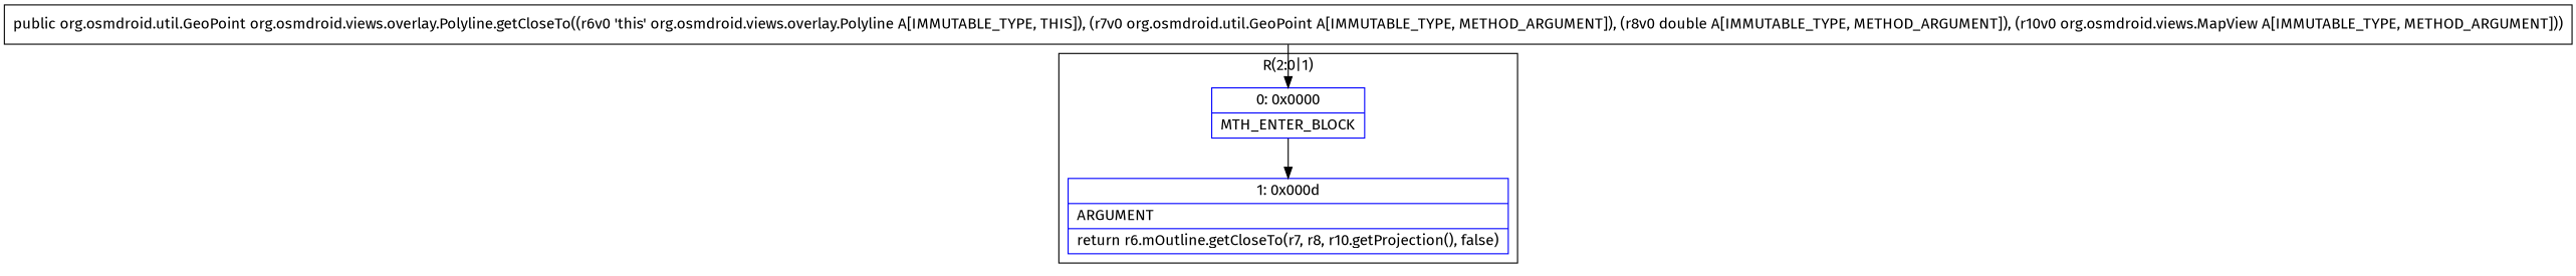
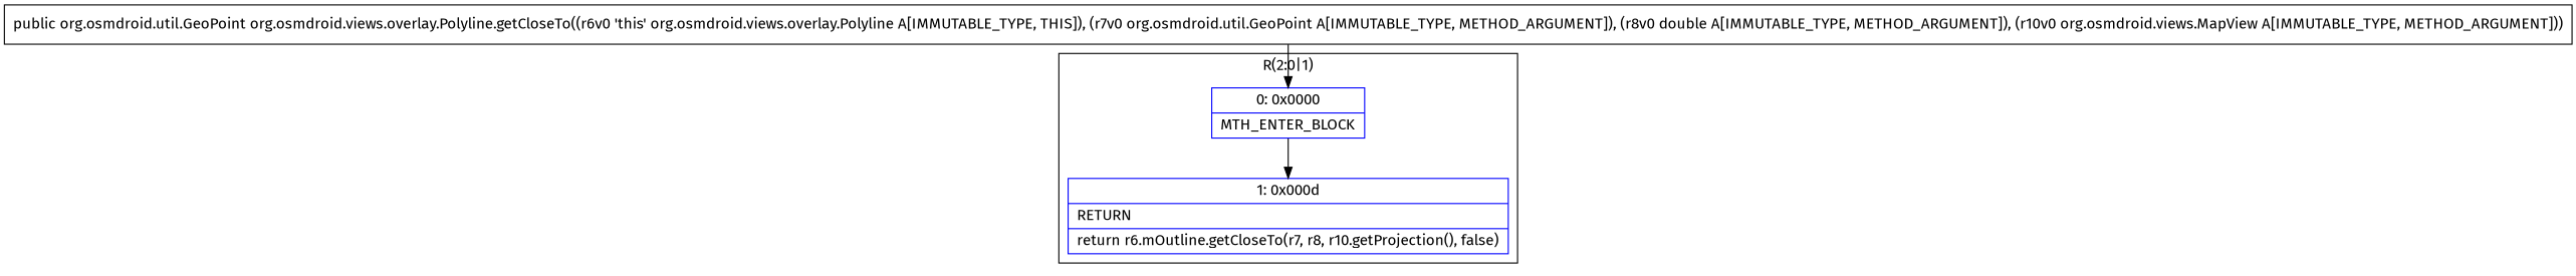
  digraph {
    fontname="Fira Sans"
    node [color=blue shape=record fontname="Fira Sans"]
    edge [fontname="Fira Sans"]
    n1 [label="{0\:\ 0x0000|MTH_ENTER_BLOCK\l}"]
-   n2 [label="{1\:\ 0x000d|ARGUMENT\l|return r6.mOutline.getCloseTo(r7, r8, r10.getProjection(), false)\l}"]
+   n2 [label="{1\:\ 0x000d|RETURN\l|return r6.mOutline.getCloseTo(r7, r8, r10.getProjection(), false)\l}"]
    n3 [label="{public org.osmdroid.util.GeoPoint org.osmdroid.views.overlay.Polyline.getCloseTo((r6v0 'this' org.osmdroid.views.overlay.Polyline A[IMMUTABLE_TYPE, THIS]), (r7v0 org.osmdroid.util.GeoPoint A[IMMUTABLE_TYPE, METHOD_ARGUMENT]), (r8v0 double A[IMMUTABLE_TYPE, METHOD_ARGUMENT]), (r10v0 org.osmdroid.views.MapView A[IMMUTABLE_TYPE, METHOD_ARGUMENT])) }" color=""]
    subgraph cluster_1 {
      label="R(2:0|1)"
      n1
      n2
    }
    n1 -> n2
    n3 -> n1
  }
